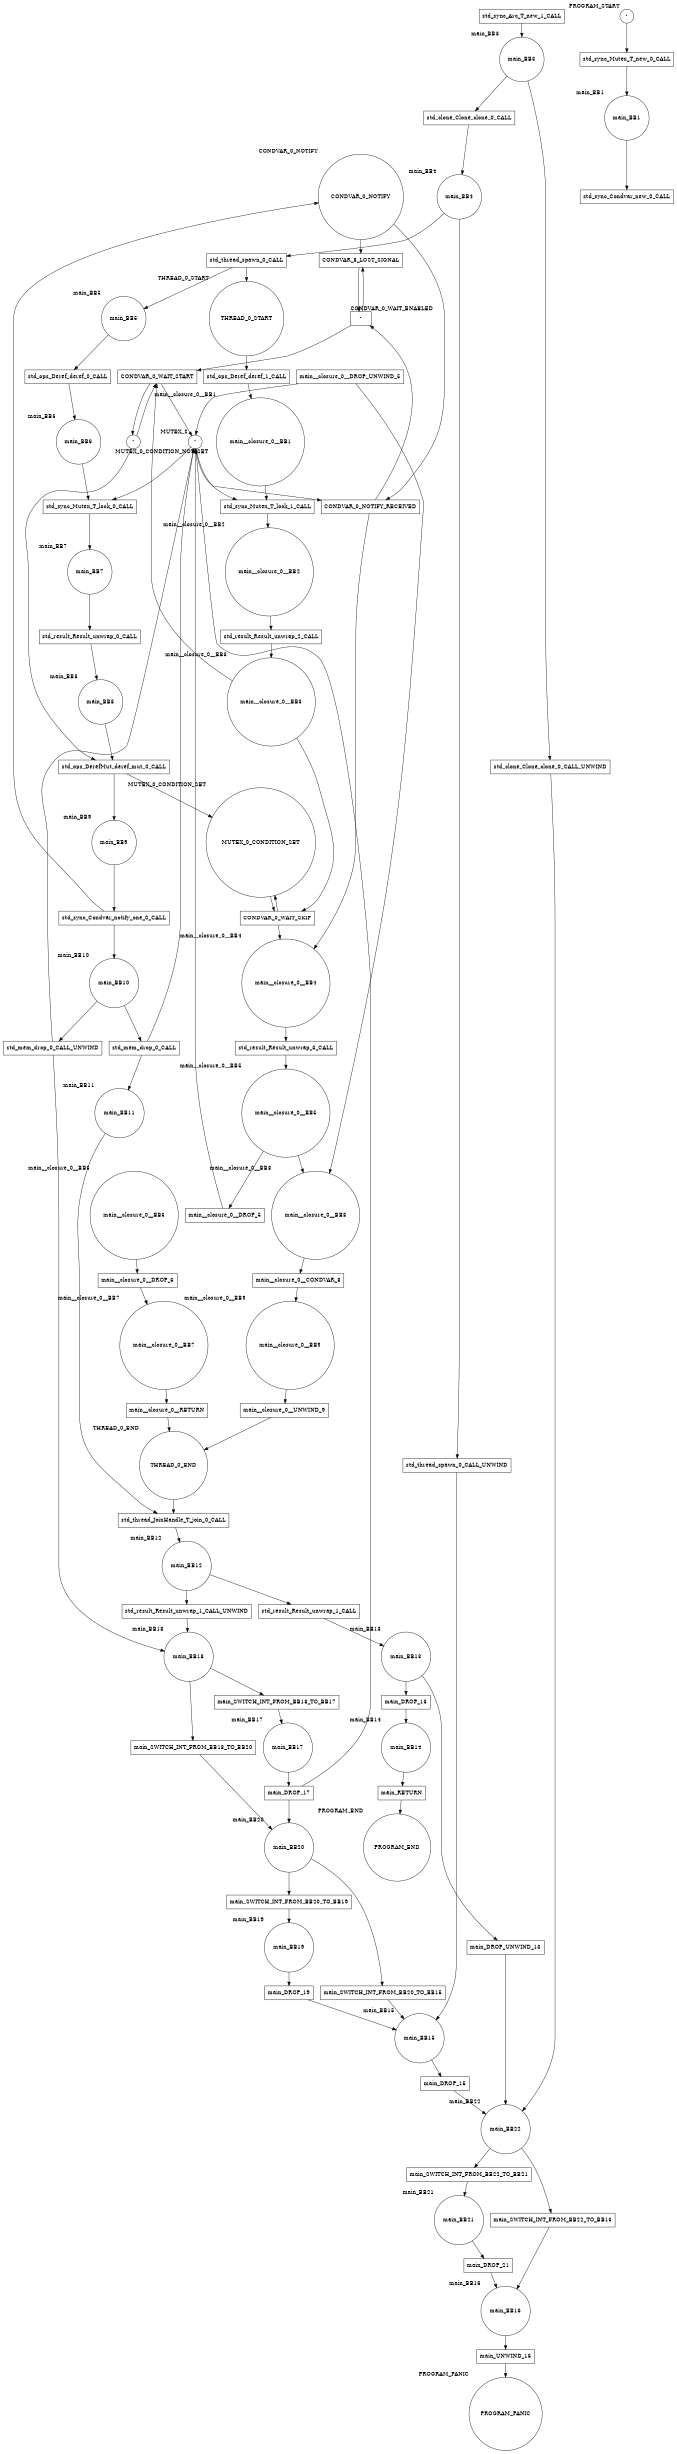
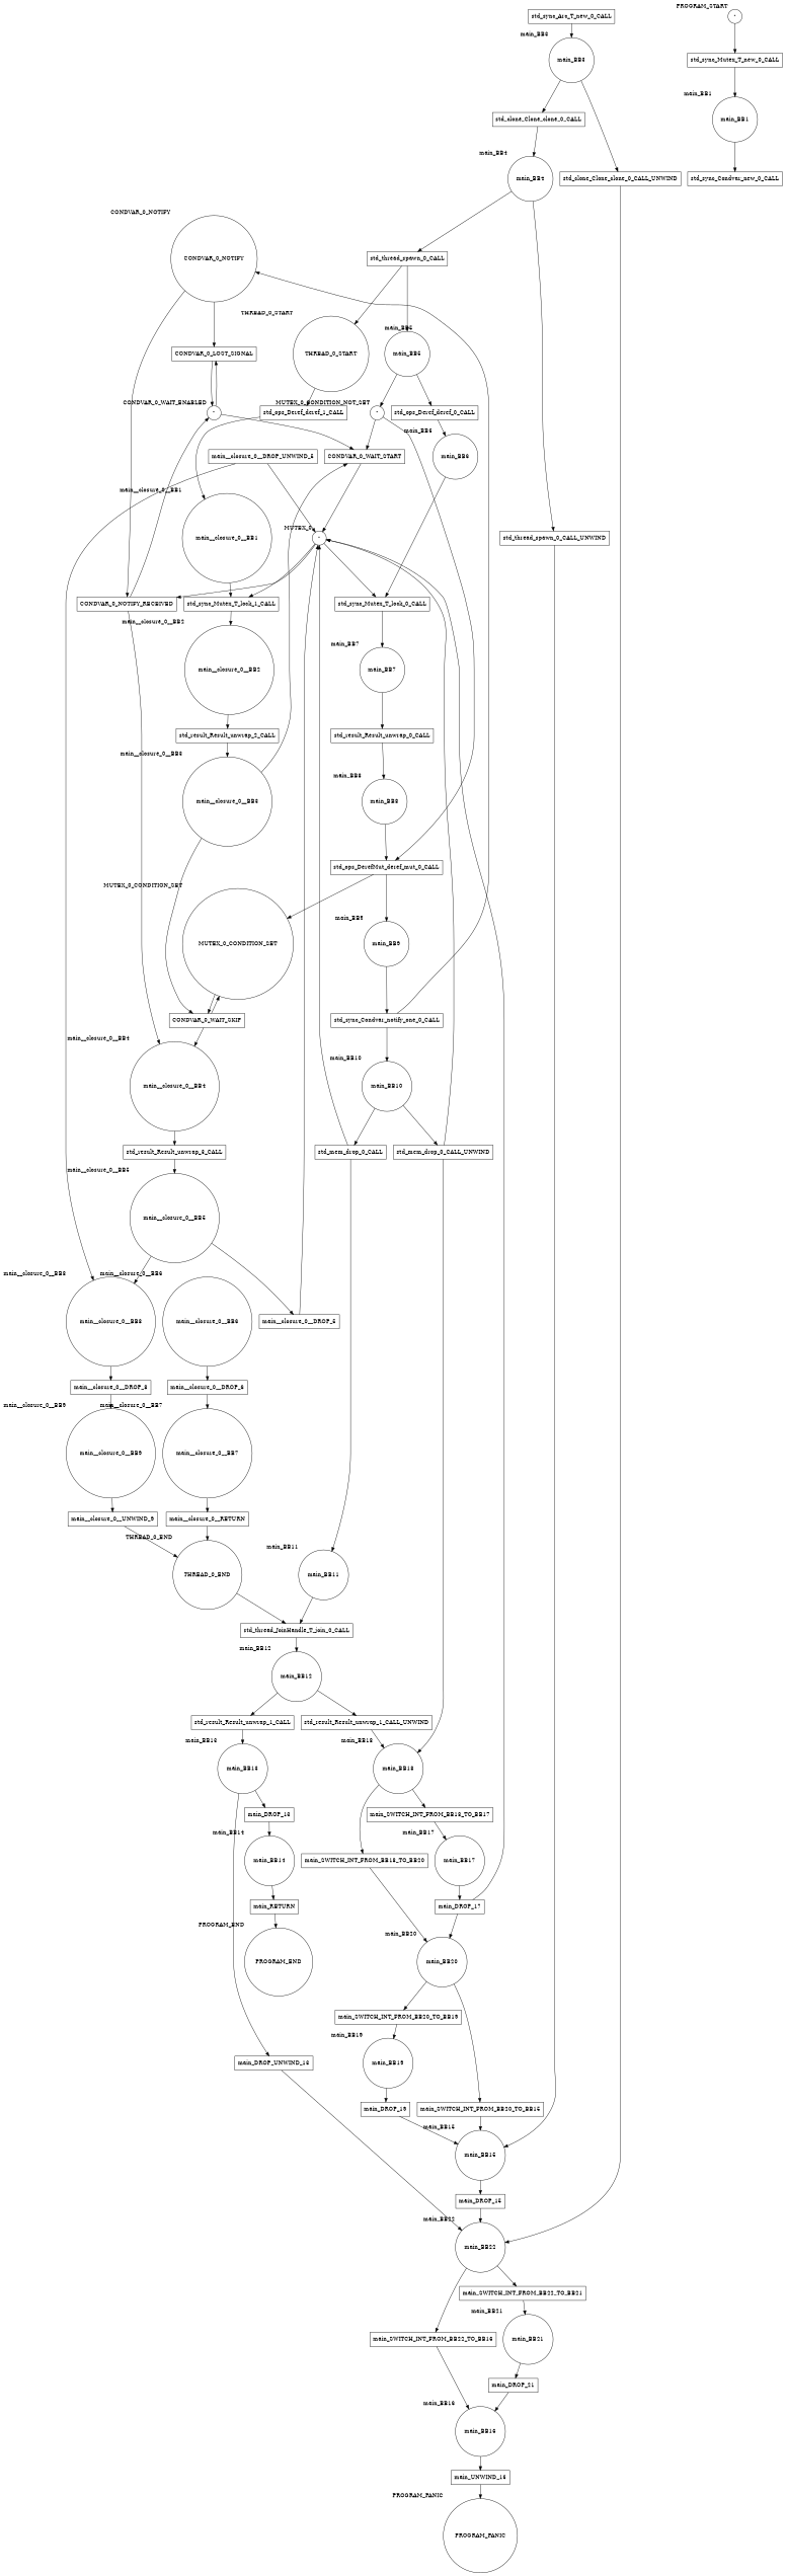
  digraph {
    node [shape=box]
    CONDVAR_0_NOTIFY [shape=circle xlabel=CONDVAR_0_NOTIFY]
-   n2 [label=CONDVAR_8_LOST_SIGNAL]
+   n2 [label=CONDVAR_0_LOST_SIGNAL]
    n3 [label=CONDVAR_0_NOTIFY_RECEIVED]
-   n4 [label="•" xlabel=CONDVAR_0_WAIT_ENABLED]
+   n4 [label="•" shape=circle xlabel=CONDVAR_0_WAIT_ENABLED]
    main__closure_0__BB4 [shape=circle xlabel=main__closure_0__BB4]
    n6 [label=CONDVAR_0_WAIT_START]
    n7 [label="•" shape=circle xlabel=MUTEX_0]
    n8 [label="•" shape=circle xlabel=MUTEX_0_CONDITION_NOT_SET]
    n9 [label=std_sync_Mutex_T_lock_0_CALL]
    n10 [label=std_sync_Mutex_T_lock_1_CALL]
    main_BB7 [shape=circle xlabel=main_BB7]
    main__closure_0__BB2 [shape=circle xlabel=main__closure_0__BB2]
    n13 [label=std_ops_DerefMut_deref_mut_0_CALL]
    MUTEX_0_CONDITION_SET [shape=circle xlabel=MUTEX_0_CONDITION_SET]
    main_BB9 [shape=circle xlabel=main_BB9]
    n16 [label=CONDVAR_0_WAIT_SKIP]
    PROGRAM_END [shape=circle xlabel=PROGRAM_END]
    PROGRAM_PANIC [shape=circle xlabel=PROGRAM_PANIC]
    n19 [label="•" shape=circle xlabel=PROGRAM_START]
    n20 [label=std_sync_Mutex_T_new_0_CALL]
    main_BB1 [shape=circle xlabel=main_BB1]
    THREAD_0_END [shape=circle xlabel=THREAD_0_END]
    n23 [label=std_thread_JoinHandle_T_join_0_CALL]
    main_BB12 [shape=circle xlabel=main_BB12]
    THREAD_0_START [shape=circle xlabel=THREAD_0_START]
    n26 [label=std_ops_Deref_deref_1_CALL]
    main__closure_0__BB1 [shape=circle xlabel=main__closure_0__BB1]
    n28 [label=std_sync_Condvar_new_0_CALL]
    main_BB10 [shape=circle xlabel=main_BB10]
    n30 [label=std_mem_drop_0_CALL]
    n31 [label=std_mem_drop_0_CALL_UNWIND]
    main_BB11 [shape=circle xlabel=main_BB11]
    main_BB18 [shape=circle xlabel=main_BB18]
    n34 [label=std_result_Result_unwrap_1_CALL]
    n35 [label=std_result_Result_unwrap_1_CALL_UNWIND]
    main_BB13 [shape=circle xlabel=main_BB13]
    n37 [label=main_DROP_13]
    n38 [label=main_DROP_UNWIND_13]
    main_BB14 [shape=circle xlabel=main_BB14]
    main_BB22 [shape=circle xlabel=main_BB22]
    n41 [label=main_RETURN]
    main_BB15 [shape=circle xlabel=main_BB15]
    n43 [label=main_DROP_15]
    main_BB16 [shape=circle xlabel=main_BB16]
    n45 [label=main_UNWIND_16]
    main_BB17 [shape=circle xlabel=main_BB17]
    n47 [label=main_DROP_17]
    main_BB20 [shape=circle xlabel=main_BB20]
    n49 [label=main_SWITCH_INT_FROM_BB18_TO_BB17]
    n50 [label=main_SWITCH_INT_FROM_BB18_TO_BB20]
    main_BB19 [shape=circle xlabel=main_BB19]
    n52 [label=main_DROP_19]
-   n53 [label=std_sync_Arc_T_new_1_CALL]
+   n53 [label=std_sync_Arc_T_new_0_CALL]
    main_BB3 [shape=circle xlabel=main_BB3]
    n55 [label=main_SWITCH_INT_FROM_BB20_TO_BB15]
    n56 [label=main_SWITCH_INT_FROM_BB20_TO_BB19]
    main_BB21 [shape=circle xlabel=main_BB21]
    n58 [label=main_DROP_21]
    n59 [label=main_SWITCH_INT_FROM_BB22_TO_BB16]
    n60 [label=main_SWITCH_INT_FROM_BB22_TO_BB21]
    n61 [label=std_clone_Clone_clone_0_CALL]
    n62 [label=std_clone_Clone_clone_0_CALL_UNWIND]
    main_BB4 [shape=circle xlabel=main_BB4]
    n64 [label=std_thread_spawn_0_CALL]
    n65 [label=std_thread_spawn_0_CALL_UNWIND]
    main_BB5 [shape=circle xlabel=main_BB5]
    n67 [label=std_ops_Deref_deref_0_CALL]
    main_BB6 [shape=circle xlabel=main_BB6]
    n69 [label=std_result_Result_unwrap_0_CALL]
    main_BB8 [shape=circle xlabel=main_BB8]
    n71 [label=std_sync_Condvar_notify_one_0_CALL]
    n72 [label=std_result_Result_unwrap_2_CALL]
    main__closure_0__BB3 [shape=circle xlabel=main__closure_0__BB3]
    n74 [label=std_result_Result_unwrap_3_CALL]
    main__closure_0__BB5 [shape=circle xlabel=main__closure_0__BB5]
    n76 [label=main__closure_0__DROP_5]
    main__closure_0__BB8 [shape=circle xlabel=main__closure_0__BB8]
    n78 [label=main__closure_0__DROP_UNWIND_5]
    main__closure_0__BB6 [shape=circle xlabel=main__closure_0__BB6]
    n80 [label=main__closure_0__DROP_6]
    main__closure_0__BB7 [shape=circle xlabel=main__closure_0__BB7]
    n82 [label=main__closure_0__RETURN]
-   n83 [label=main__closure_0__CONDVAR_8]
+   n83 [label=main__closure_0__DROP_8]
    main__closure_0__BB9 [shape=circle xlabel=main__closure_0__BB9]
    n85 [label=main__closure_0__UNWIND_9]
    CONDVAR_0_NOTIFY -> n2
    CONDVAR_0_NOTIFY -> n3
    n2 -> n4
    n3 -> n4
    n3 -> main__closure_0__BB4
    n4 -> n2
    n4 -> n6
    main__closure_0__BB4 -> n74
    n6 -> n7
-   n6 -> n8
+   main_BB5 -> n8
    n7 -> n3
    n7 -> n9
    n7 -> n10
    n8 -> n6
    n8 -> n13
    n9 -> main_BB7
    n10 -> main__closure_0__BB2
    main_BB7 -> n69
    main__closure_0__BB2 -> n72
    n13 -> MUTEX_0_CONDITION_SET
    n13 -> main_BB9
    MUTEX_0_CONDITION_SET -> n16
    main_BB9 -> n71
    n16 -> main__closure_0__BB4
    n16 -> MUTEX_0_CONDITION_SET
    n19 -> n20
    n20 -> main_BB1
    main_BB1 -> n28
    THREAD_0_END -> n23
    n23 -> main_BB12
    main_BB12 -> n34
    main_BB12 -> n35
    THREAD_0_START -> n26
    n26 -> main__closure_0__BB1
    main__closure_0__BB1 -> n10
    main_BB10 -> n30
    main_BB10 -> n31
    n30 -> n7
    n30 -> main_BB11
    n31 -> n7
    n31 -> main_BB18
    main_BB11 -> n23
    main_BB18 -> n49
    main_BB18 -> n50
    n34 -> main_BB13
    n35 -> main_BB18
    main_BB13 -> n37
    main_BB13 -> n38
    n37 -> main_BB14
    n38 -> main_BB22
    main_BB14 -> n41
    main_BB22 -> n59
    main_BB22 -> n60
    n41 -> PROGRAM_END
    main_BB15 -> n43
    n43 -> main_BB22
    main_BB16 -> n45
    n45 -> PROGRAM_PANIC
    main_BB17 -> n47
    n47 -> n7
    n47 -> main_BB20
    main_BB20 -> n55
    main_BB20 -> n56
    n49 -> main_BB17
    n50 -> main_BB20
    main_BB19 -> n52
    n52 -> main_BB15
    n53 -> main_BB3
    main_BB3 -> n61
    main_BB3 -> n62
    n55 -> main_BB15
    n56 -> main_BB19
    main_BB21 -> n58
    n58 -> main_BB16
    n59 -> main_BB16
    n60 -> main_BB21
    n61 -> main_BB4
    n62 -> main_BB22
    main_BB4 -> n64
    main_BB4 -> n65
    n64 -> THREAD_0_START
    n64 -> main_BB5
    n65 -> main_BB15
    main_BB5 -> n67
    n67 -> main_BB6
    main_BB6 -> n9
    n69 -> main_BB8
    main_BB8 -> n13
    n71 -> CONDVAR_0_NOTIFY
    n71 -> main_BB10
    n72 -> main__closure_0__BB3
    main__closure_0__BB3 -> n6
    main__closure_0__BB3 -> n16
    n74 -> main__closure_0__BB5
    main__closure_0__BB5 -> n76
    main__closure_0__BB5 -> main__closure_0__BB8
    n76 -> n7
    main__closure_0__BB8 -> n83
    n78 -> n7
    n78 -> main__closure_0__BB8
    main__closure_0__BB6 -> n80
    n80 -> main__closure_0__BB7
    main__closure_0__BB7 -> n82
    n82 -> THREAD_0_END
    n83 -> main__closure_0__BB9
    main__closure_0__BB9 -> n85
    n85 -> THREAD_0_END
  }
